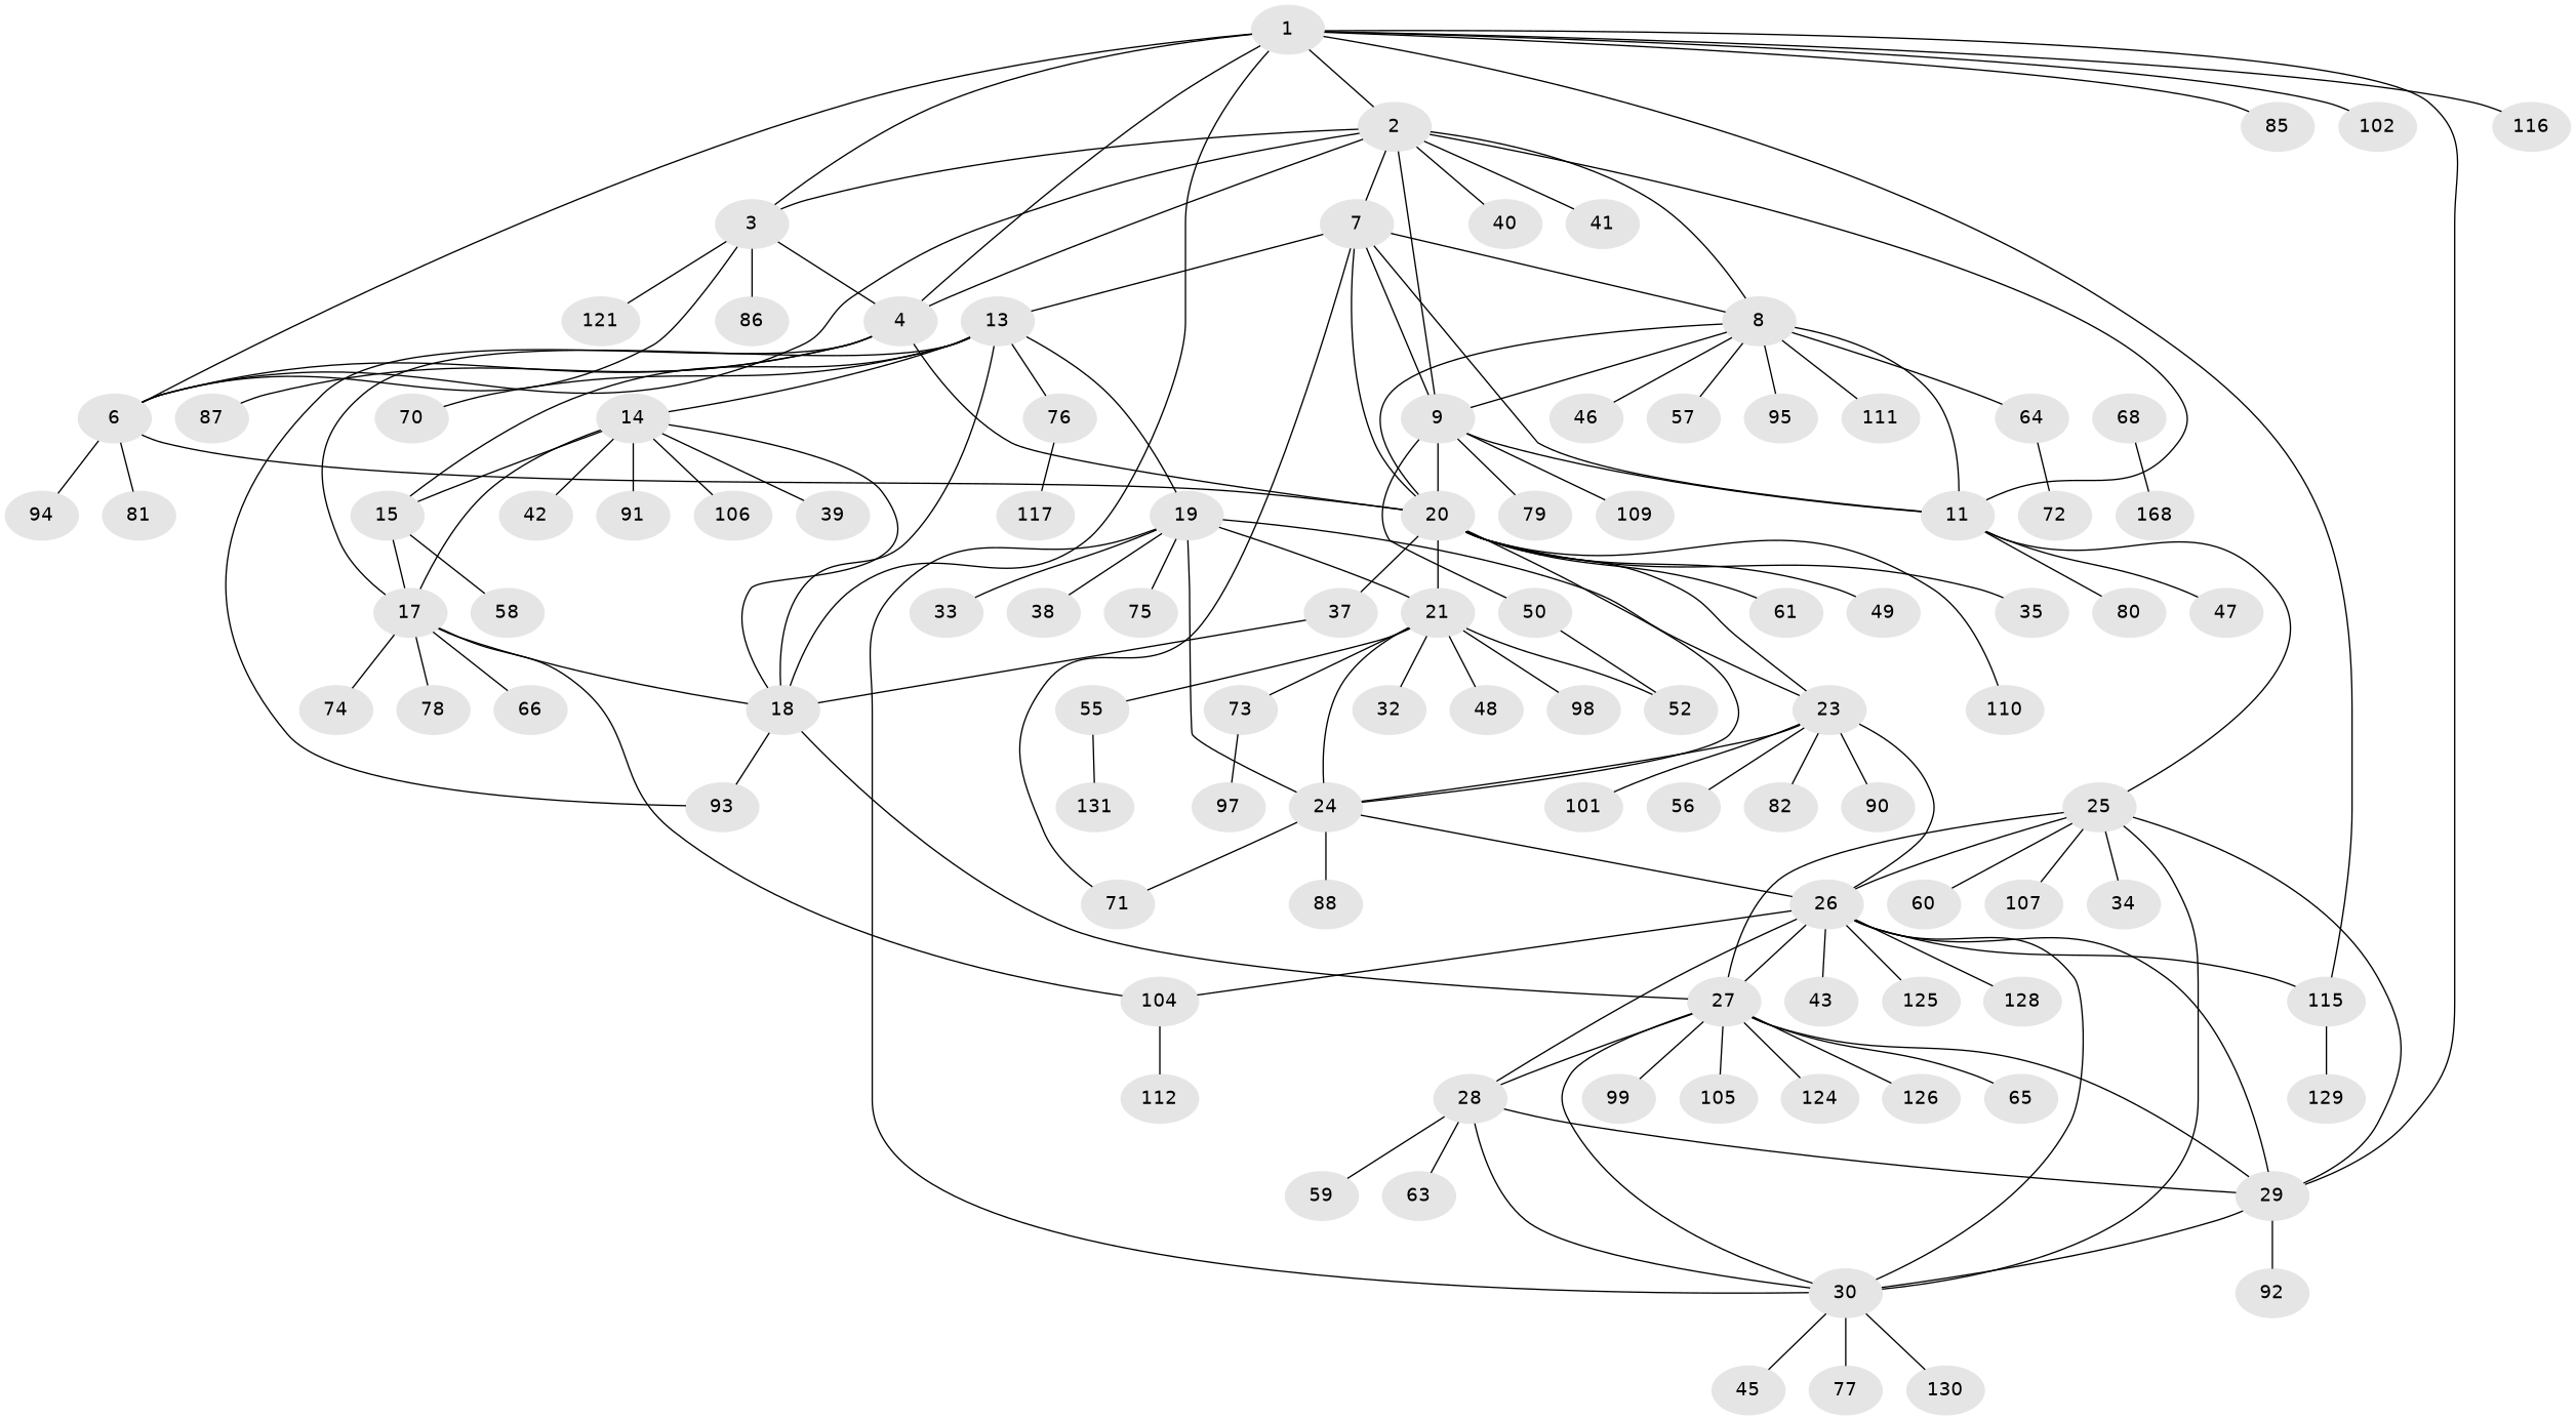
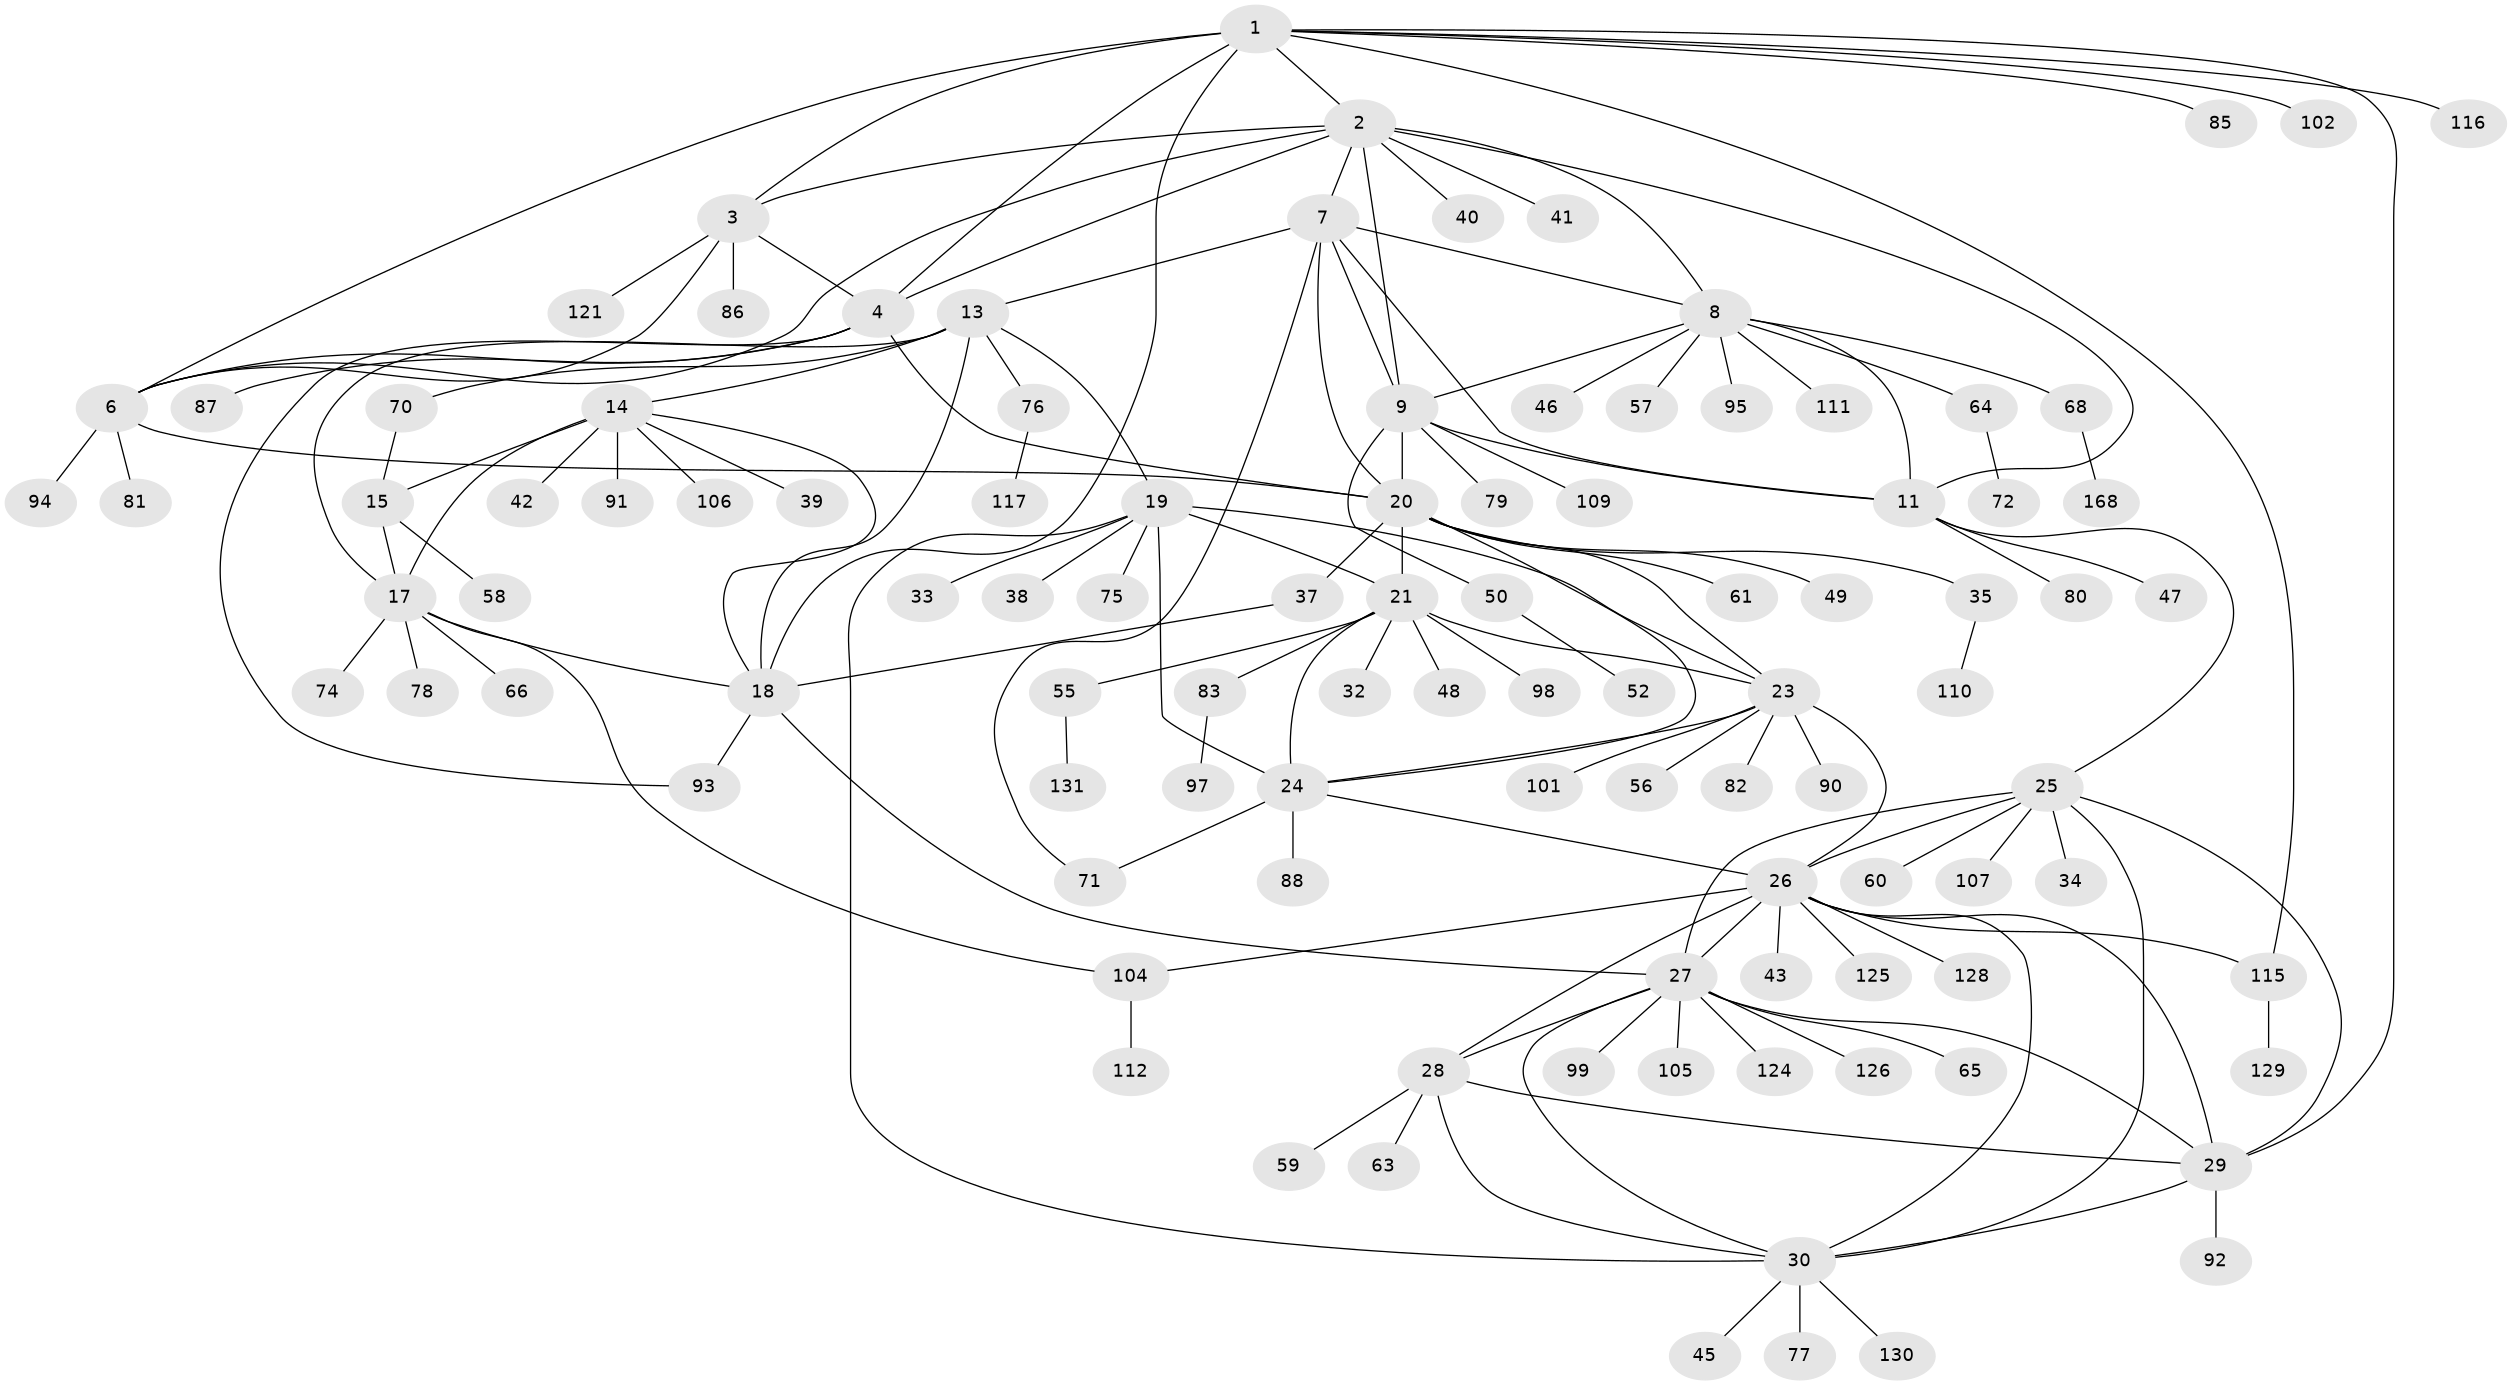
  graph {
    fontname="DejaVu Sans"
    node [color=gray90 fontname="DejaVu Sans" style=filled]
    edge [fontname="DejaVu Sans"]
    1 [super="+5"]
    2 [super="+10"]
    3 [super="+118"]
    4 [super="+69"]
    6
    18 [super="+103"]
    29 [super="+51"]
    85
    102
    115
    116
    7 [super="+53"]
    8 [super="+95"]
    9 [super="+89"]
    11 [super="+12"]
    40
    41
    86
    121
    20 [super="+44"]
    87
    93
    81
    94
    27 [super="+84"]
    30 [super="+54"]
    92
    129
    13 [super="+67"]
    71 [super="+122"]
    46
    57
    64
    68
    n35 [label=95]
    111
    50 [super="+73"]
    79
    109
    25
    47 [super="+62"]
    80
    21 [super="+22"]
    23 [super="+119"]
    24 [super="+100"]
    35
    37
    49 [super="+127"]
    61
    110
    14 [super="+123"]
    15 [super="+16"]
    17 [super="+31"]
    19 [super="+36"]
    70
    76
    72
    n58 [label=168]
    52
    26 [super="+120"]
    34
    60
    107
    39
    42
    91
    106
    58
    66
    74
    78
    104
    33
    38
    75
    117
    112
    28 [super="+113"]
    65
    99
    105
    124
    126
    32
    48
    55 [super="+114"]
-   83 [label=73]
+   83
    98
    56
    82
    90
    101
    88
    45
    77
    130
    131
    97
    43
    125
    128
    59
    63
    1 -- 2 [weight=2]
    1 -- 3 [weight=2]
    1 -- 4 [weight=2]
    1 -- 6 [weight=2]
    1 -- 18
    1 -- 29
    1 -- 85
    1 -- 102
    1 -- 115
    1 -- 116
    2 -- 3
    2 -- 4
    2 -- 6
    2 -- 7
    2 -- 8
    2 -- 9
    2 -- 11 [weight=2]
    2 -- 40
    2 -- 41
    3 -- 4
    3 -- 6
    3 -- 86
    3 -- 121
    4 -- 6
    4 -- 20
    4 -- 87
    4 -- 93
    6 -- 20
    6 -- 81
    6 -- 94
    18 -- 93
    18 -- 27
    29 -- 30
    29 -- 92
    115 -- 129
    7 -- 8
    7 -- 9
    7 -- 11 [weight=2]
    7 -- 20
    7 -- 13
    7 -- 71
    8 -- 9
    8 -- 11 [weight=2]
    8 -- 46
    8 -- 57
    8 -- 64
-   8 -- 20
+   8 -- 68
    8 -- n35
    8 -- 111
    9 -- 11 [weight=2]
    9 -- 20
    9 -- 50
    9 -- 79
    9 -- 109
    11 -- 25
    11 -- 47
    11 -- 80
    20 -- 21 [weight=2]
    20 -- 23
    20 -- 24
    20 -- 35
    20 -- 37
    20 -- 49
    20 -- 61
-   20 -- 110
+   35 -- 110
    27 -- 29
    27 -- 30
    27 -- 28
    27 -- 65
    27 -- 99
    27 -- 105
    27 -- 124
    27 -- 126
    30 -- 45
    30 -- 77
    30 -- 130
    13 -- 18
    13 -- 14
-   13 -- 15 [weight=2]
+   70 -- 15 [weight=2]
    13 -- 17
    13 -- 19
    13 -- 70
    13 -- 76
    64 -- 72
    68 -- n58
    50 -- 52
    25 -- 29
    25 -- 27
    25 -- 30
    25 -- 26
    25 -- 34
    25 -- 60
    25 -- 107
-   21 -- 52 [weight=2]
+   21 -- 23 [weight=2]
    21 -- 24 [weight=2]
    21 -- 32
    21 -- 48
    21 -- 55
    21 -- 83
    21 -- 98
    23 -- 24
    23 -- 26
    23 -- 56
    23 -- 82
    23 -- 90
    23 -- 101
    24 -- 71
    24 -- 26
    24 -- 88
    37 -- 18 [weight=2]
    14 -- 18
    14 -- 15 [weight=2]
    14 -- 17
    14 -- 39
    14 -- 42
    14 -- 91
    14 -- 106
    15 -- 17 [weight=2]
    15 -- 58
    17 -- 18
    17 -- 66
    17 -- 74
    17 -- 78
    17 -- 104
    19 -- 30
    19 -- 21 [weight=2]
    19 -- 23
    19 -- 24
    19 -- 33
    19 -- 38
    19 -- 75
    76 -- 117
    26 -- 29
    26 -- 115
    26 -- 27
    26 -- 30
    26 -- 104
    26 -- 28
    26 -- 43
    26 -- 125
    26 -- 128
    104 -- 112
    28 -- 29
    28 -- 30
    28 -- 59
    28 -- 63
    55 -- 131
    83 -- 97
  }
